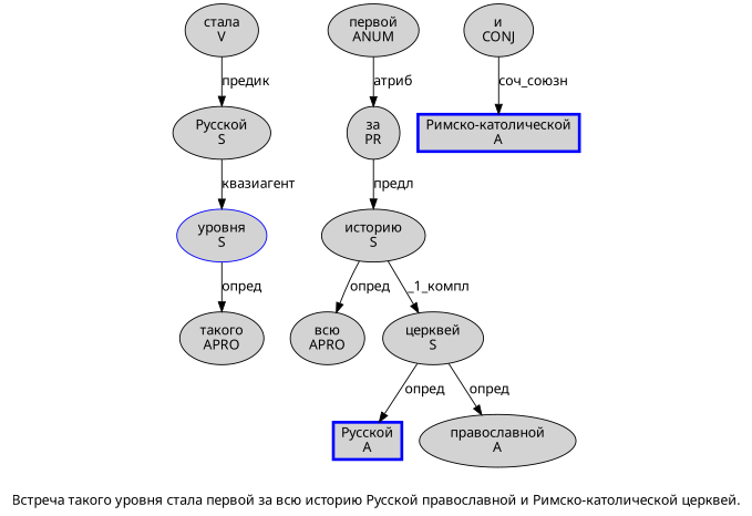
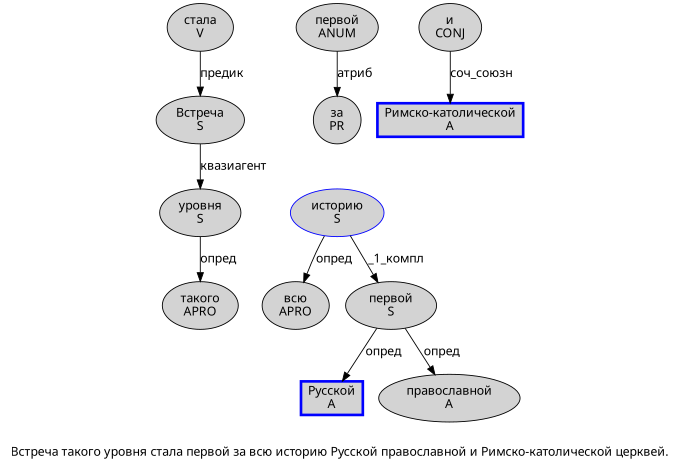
  digraph {
    fontname="Noto Sans"
    label="Встреча такого уровня стала первой за всю историю Русской православной и Римско-католической церквей."
    node [fillcolor=lightgray fontname="Noto Sans" penwidth=1 shape=ellipse style=filled]
    edge [fontname="Noto Sans"]
-   n1 [label="Русской\nS"]
-   n2 [label="уровня\nS" color=blue]
+   n1 [label="Встреча\nS"]
+   n2 [label="уровня\nS"]
    n3 [label="такого\nAPRO"]
    n4 [label="стала\nV"]
    n5 [label="первой\nANUM"]
    n6 [label="за\nPR"]
-   n7 [label="историю\nS"]
+   n7 [label="историю\nS" color=blue]
    n8 [label="всю\nAPRO"]
-   n9 [label="церквей\nS"]
+   n9 [label="первой\nS"]
    n10 [color=blue label="Русской\nA" penwidth=3 shape=box]
    n11 [label="православной\nA"]
    n12 [label="и\nCONJ"]
    n13 [color=blue label="Римско-католической\nA" penwidth=3 shape=box]
    n1 -> n2 [label="квазиагент"]
    n2 -> n3 [label="опред"]
    n4 -> n1 [label="предик"]
    n5 -> n6 [label="атриб"]
-   n6 -> n7 [label="предл"]
    n7 -> n8 [label="опред"]
    n7 -> n9 [label="_1_компл"]
    n9 -> n10 [label="опред"]
    n9 -> n11 [label="опред"]
    n12 -> n13 [label="соч_союзн"]
  }
